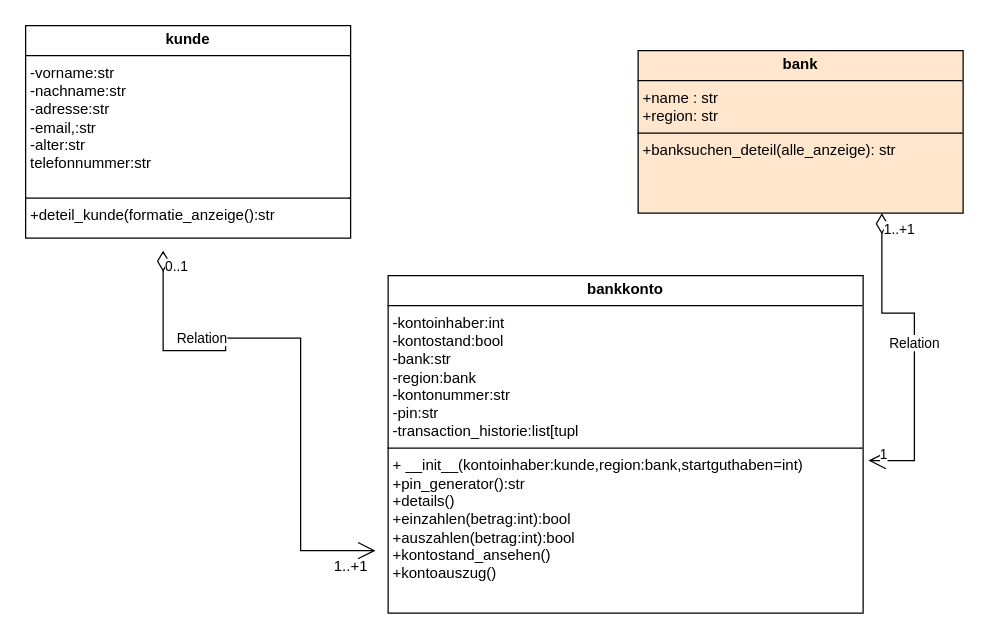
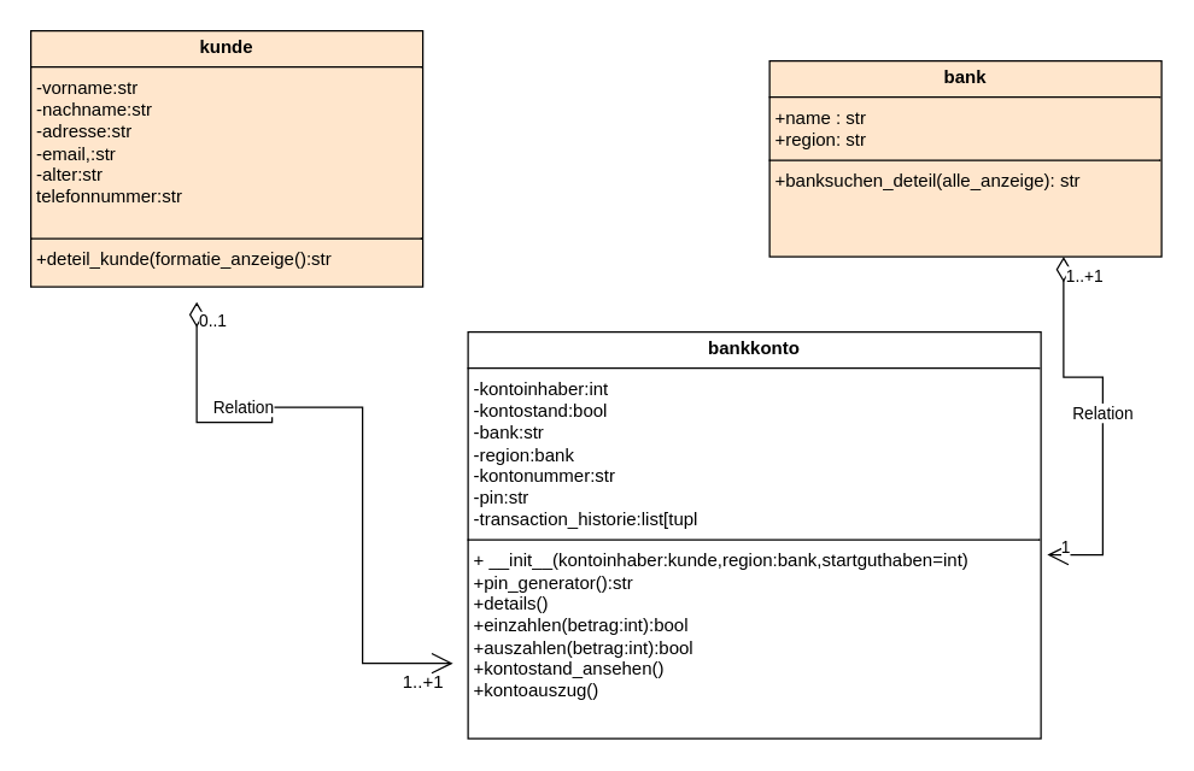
  <mxCell id="0" />
  <mxCell id="1" parent="0" />
- <mxCell id="2" value="&lt;p style=&quot;margin:0px;margin-top:4px;text-align:center;&quot;&gt;&lt;b&gt;kunde&lt;/b&gt;&lt;/p&gt;&lt;hr size=&quot;1&quot; style=&quot;border-style:solid;&quot;&gt;&lt;p style=&quot;margin:0px;margin-left:4px;&quot;&gt;-vorname:str&lt;/p&gt;&lt;p style=&quot;margin:0px;margin-left:4px;&quot;&gt;-nachname:str&lt;/p&gt;&lt;p style=&quot;margin:0px;margin-left:4px;&quot;&gt;-adresse:str&lt;/p&gt;&lt;p style=&quot;margin:0px;margin-left:4px;&quot;&gt;-email,:str&lt;/p&gt;&lt;p style=&quot;margin:0px;margin-left:4px;&quot;&gt;-alter:str&lt;/p&gt;&lt;p style=&quot;margin:0px;margin-left:4px;&quot;&gt;telefonnummer:str&lt;/p&gt;&lt;p style=&quot;margin:0px;margin-left:4px;&quot;&gt;&lt;br&gt;&lt;/p&gt;&lt;hr size=&quot;1&quot; style=&quot;border-style:solid;&quot;&gt;&lt;p style=&quot;margin:0px;margin-left:4px;&quot;&gt;+deteil_kunde(formatie_anzeige():str&lt;/p&gt;" style="verticalAlign=top;align=left;overflow=fill;html=1;whiteSpace=wrap;" vertex="1" parent="1"><mxGeometry x="20" y="20" width="260" height="170" as="geometry" /></mxCell>
+ <mxCell id="2" value="&lt;p style=&quot;margin:0px;margin-top:4px;text-align:center;&quot;&gt;&lt;b&gt;kunde&lt;/b&gt;&lt;/p&gt;&lt;hr size=&quot;1&quot; style=&quot;border-style:solid;&quot;&gt;&lt;p style=&quot;margin:0px;margin-left:4px;&quot;&gt;-vorname:str&lt;/p&gt;&lt;p style=&quot;margin:0px;margin-left:4px;&quot;&gt;-nachname:str&lt;/p&gt;&lt;p style=&quot;margin:0px;margin-left:4px;&quot;&gt;-adresse:str&lt;/p&gt;&lt;p style=&quot;margin:0px;margin-left:4px;&quot;&gt;-email,:str&lt;/p&gt;&lt;p style=&quot;margin:0px;margin-left:4px;&quot;&gt;-alter:str&lt;/p&gt;&lt;p style=&quot;margin:0px;margin-left:4px;&quot;&gt;telefonnummer:str&lt;/p&gt;&lt;p style=&quot;margin:0px;margin-left:4px;&quot;&gt;&lt;br&gt;&lt;/p&gt;&lt;hr size=&quot;1&quot; style=&quot;border-style:solid;&quot;&gt;&lt;p style=&quot;margin:0px;margin-left:4px;&quot;&gt;+deteil_kunde(formatie_anzeige():str&lt;/p&gt;" style="verticalAlign=top;align=left;overflow=fill;html=1;whiteSpace=wrap;fillColor=#ffe6cc;" vertex="1" parent="1"><mxGeometry x="20" y="20" width="260" height="170" as="geometry" /></mxCell>
  <mxCell id="3" value="&lt;p style=&quot;margin:0px;margin-top:4px;text-align:center;&quot;&gt;&lt;b&gt;bank&lt;/b&gt;&lt;/p&gt;&lt;hr size=&quot;1&quot; style=&quot;border-style:solid;&quot;&gt;&lt;p style=&quot;margin:0px;margin-left:4px;&quot;&gt;+name : str&lt;/p&gt;&lt;p style=&quot;margin:0px;margin-left:4px;&quot;&gt;+region: str&lt;/p&gt;&lt;hr size=&quot;1&quot; style=&quot;border-style:solid;&quot;&gt;&lt;p style=&quot;margin:0px;margin-left:4px;&quot;&gt;+banksuchen_deteil(alle_anzeige): str&lt;/p&gt;" style="verticalAlign=top;align=left;overflow=fill;html=1;whiteSpace=wrap;fillColor=#ffe6cc;" vertex="1" parent="1"><mxGeometry x="510" y="40" width="260" height="130" as="geometry" /></mxCell>
  <mxCell id="4" value="&lt;p style=&quot;margin:0px;margin-top:4px;text-align:center;&quot;&gt;&lt;b&gt;bankkonto&lt;/b&gt;&lt;/p&gt;&lt;hr size=&quot;1&quot; style=&quot;border-style:solid;&quot;&gt;&lt;p style=&quot;margin:0px;margin-left:4px;&quot;&gt;-kontoinhaber:int&lt;/p&gt;&lt;p style=&quot;margin:0px;margin-left:4px;&quot;&gt;-kontostand:bool&lt;/p&gt;&lt;p style=&quot;margin:0px;margin-left:4px;&quot;&gt;-bank:str&lt;/p&gt;&lt;p style=&quot;margin:0px;margin-left:4px;&quot;&gt;-region:bank&lt;/p&gt;&lt;p style=&quot;margin:0px;margin-left:4px;&quot;&gt;-kontonummer:str&lt;/p&gt;&lt;p style=&quot;margin:0px;margin-left:4px;&quot;&gt;-pin:str&lt;/p&gt;&lt;p style=&quot;margin:0px;margin-left:4px;&quot;&gt;-transaction_historie:list[tupl&lt;/p&gt;&lt;hr size=&quot;1&quot; style=&quot;border-style:solid;&quot;&gt;&lt;p style=&quot;margin:0px;margin-left:4px;&quot;&gt;+ __init__(kontoinhaber:kunde,region:bank,startguthaben=int)&lt;/p&gt;&lt;p style=&quot;margin:0px;margin-left:4px;&quot;&gt;+pin_generator():str&lt;/p&gt;&lt;p style=&quot;margin:0px;margin-left:4px;&quot;&gt;+details()&lt;/p&gt;&lt;p style=&quot;margin:0px;margin-left:4px;&quot;&gt;+einzahlen(betrag:int):bool&lt;/p&gt;&lt;p style=&quot;margin:0px;margin-left:4px;&quot;&gt;+auszahlen(betrag:int):bool&lt;/p&gt;&lt;p style=&quot;margin:0px;margin-left:4px;&quot;&gt;+kontostand_ansehen()&lt;/p&gt;&lt;p style=&quot;margin:0px;margin-left:4px;&quot;&gt;+kontoauszug()&lt;/p&gt;&lt;p style=&quot;margin:0px;margin-left:4px;&quot;&gt;&lt;br&gt;&lt;/p&gt;" style="verticalAlign=top;align=left;overflow=fill;html=1;whiteSpace=wrap;" vertex="1" parent="1"><mxGeometry x="310" y="220" width="380" height="270" as="geometry" /></mxCell>
  <mxCell id="5" value="Relation" style="endArrow=open;html=1;endSize=12;startArrow=diamondThin;startSize=14;startFill=0;edgeStyle=orthogonalEdgeStyle;rounded=0;" edge="1" parent="1"><mxGeometry x="-0.483" y="10" relative="1" as="geometry"><mxPoint x="130" y="200" as="sourcePoint" /><mxPoint x="300" y="440" as="targetPoint" /><Array as="points"><mxPoint x="130" y="280" /><mxPoint x="180" y="280" /><mxPoint x="180" y="270" /><mxPoint x="240" y="270" /><mxPoint x="240" y="440" /></Array><mxPoint as="offset" /></mxGeometry></mxCell>
  <mxCell id="6" value="0..1" style="edgeLabel;resizable=0;html=1;align=left;verticalAlign=top;" connectable="0" vertex="1" parent="5"><mxGeometry x="-1" relative="1" as="geometry" /></mxCell>
  <mxCell id="7" value="1..+1" style="text;html=1;align=center;verticalAlign=middle;resizable=0;points=[];autosize=1;strokeColor=none;fillColor=none;" vertex="1" parent="1"><mxGeometry x="255" y="438" width="50" height="30" as="geometry" /></mxCell>
  <mxCell id="8" value="Relation" style="endArrow=open;html=1;endSize=12;startArrow=diamondThin;startSize=14;startFill=0;edgeStyle=orthogonalEdgeStyle;rounded=0;exitX=0.75;exitY=1;exitDx=0;exitDy=0;entryX=1.011;entryY=0.548;entryDx=0;entryDy=0;entryPerimeter=0;" edge="1" parent="1" source="3" target="4"><mxGeometry relative="1" as="geometry"><mxPoint x="700" y="200" as="sourcePoint" /><mxPoint x="730" y="370" as="targetPoint" /><Array as="points"><mxPoint x="705" y="250" /><mxPoint x="731" y="250" /><mxPoint x="731" y="368" /></Array></mxGeometry></mxCell>
  <mxCell id="9" value="1..+1" style="edgeLabel;resizable=0;html=1;align=left;verticalAlign=top;" connectable="0" vertex="1" parent="8"><mxGeometry x="-1" relative="1" as="geometry" /></mxCell>
  <mxCell id="10" value="1" style="edgeLabel;resizable=0;html=1;align=right;verticalAlign=top;" connectable="0" vertex="1" parent="8"><mxGeometry x="1" relative="1" as="geometry"><mxPoint x="16" y="-18" as="offset" /></mxGeometry></mxCell>
